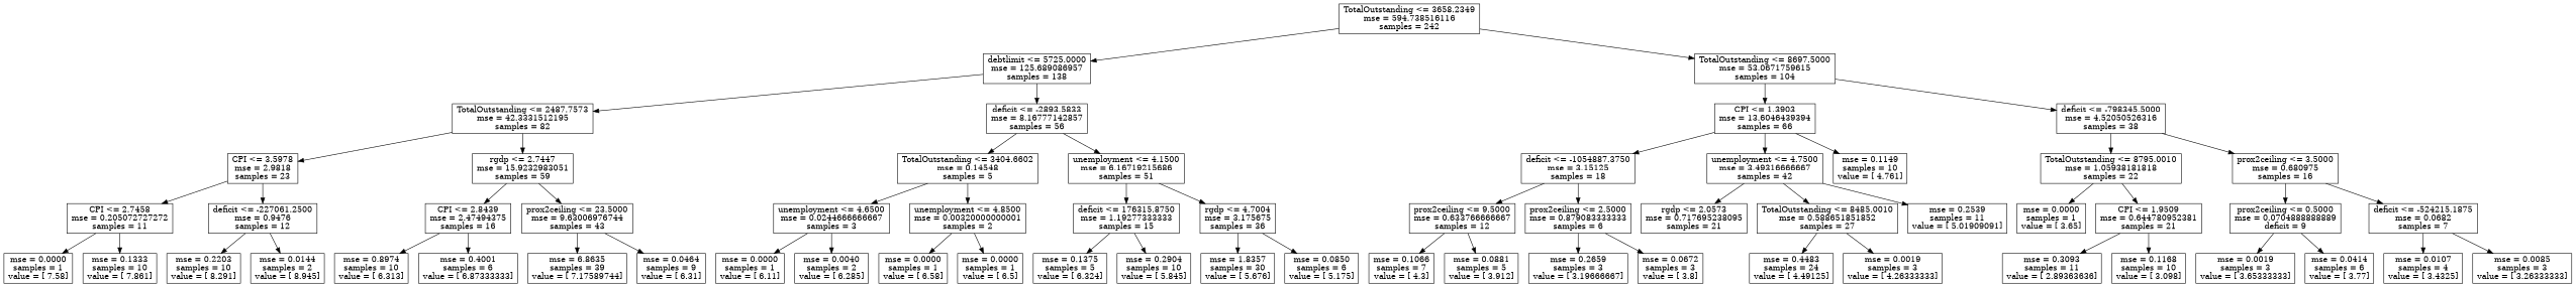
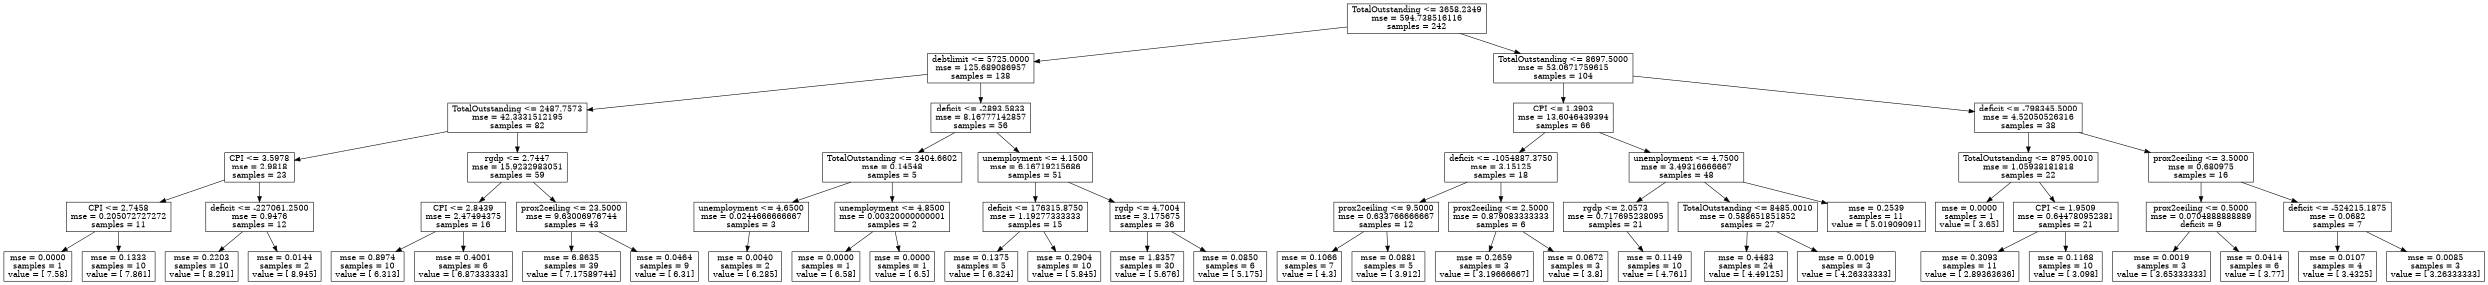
  digraph {
    node [shape=box]
    n1 [label="TotalOutstanding <= 3658.2349\nmse = 594.738516116\nsamples = 242"]
    n2 [label="debtlimit <= 5725.0000\nmse = 125.689086957\nsamples = 138"]
    n3 [label="TotalOutstanding <= 8697.5000\nmse = 53.0671759615\nsamples = 104"]
    n4 [label="TotalOutstanding <= 2487.7573\nmse = 42.3331512195\nsamples = 82"]
    n5 [label="deficit <= -2893.5833\nmse = 8.16777142857\nsamples = 56"]
    n6 [label="CPI <= 1.3903\nmse = 13.6046439394\nsamples = 66"]
    n7 [label="deficit <= -798345.5000\nmse = 4.52050526316\nsamples = 38"]
    n8 [label="CPI <= 3.5978\nmse = 2.9818\nsamples = 23"]
    n9 [label="rgdp <= 2.7447\nmse = 15.9232983051\nsamples = 59"]
    n10 [label="TotalOutstanding <= 3404.6602\nmse = 0.14548\nsamples = 5"]
    n11 [label="unemployment <= 4.1500\nmse = 6.16719215686\nsamples = 51"]
    n12 [label="CPI <= 2.7458\nmse = 0.205072727272\nsamples = 11"]
    n13 [label="deficit <= -227061.2500\nmse = 0.9476\nsamples = 12"]
    n14 [label="CPI <= 2.8439\nmse = 2.47494375\nsamples = 16"]
    n15 [label="prox2ceiling <= 23.5000\nmse = 9.63006976744\nsamples = 43"]
    n16 [label="mse = 0.0000\nsamples = 1\nvalue = [ 7.58]"]
    n17 [label="mse = 0.1333\nsamples = 10\nvalue = [ 7.861]"]
    n18 [label="mse = 0.2203\nsamples = 10\nvalue = [ 8.291]"]
    n19 [label="mse = 0.0144\nsamples = 2\nvalue = [ 8.945]"]
    n20 [label="mse = 0.8974\nsamples = 10\nvalue = [ 6.313]"]
    n21 [label="mse = 0.4001\nsamples = 6\nvalue = [ 6.87333333]"]
    n22 [label="mse = 6.8635\nsamples = 39\nvalue = [ 7.17589744]"]
    n23 [label="mse = 0.0464\nsamples = 9\nvalue = [ 6.31]"]
    n24 [label="unemployment <= 4.6500\nmse = 0.0244666666667\nsamples = 3"]
    n25 [label="unemployment <= 4.8500\nmse = 0.00320000000001\nsamples = 2"]
    n26 [label="deficit <= 176315.8750\nmse = 1.19277333333\nsamples = 15"]
    n27 [label="rgdp <= 4.7004\nmse = 3.175675\nsamples = 36"]
-   n28 [label="mse = 0.0000\nsamples = 1\nvalue = [ 6.11]"]
    n29 [label="mse = 0.0040\nsamples = 2\nvalue = [ 6.285]"]
    n30 [label="mse = 0.0000\nsamples = 1\nvalue = [ 6.58]"]
    n31 [label="mse = 0.0000\nsamples = 1\nvalue = [ 6.5]"]
    n32 [label="mse = 0.1375\nsamples = 5\nvalue = [ 6.324]"]
    n33 [label="mse = 0.2904\nsamples = 10\nvalue = [ 5.845]"]
    n34 [label="mse = 1.8357\nsamples = 30\nvalue = [ 5.676]"]
    n35 [label="mse = 0.0850\nsamples = 6\nvalue = [ 5.175]"]
    n36 [label="deficit <= -1054887.3750\nmse = 3.15125\nsamples = 18"]
-   n37 [label="unemployment <= 4.7500\nmse = 3.49316666667\nsamples = 42"]
+   n37 [label="unemployment <= 4.7500\nmse = 3.49316666667\nsamples = 48"]
    n38 [label="TotalOutstanding <= 8795.0010\nmse = 1.05938181818\nsamples = 22"]
    n39 [label="prox2ceiling <= 3.5000\nmse = 0.680975\nsamples = 16"]
    n40 [label="prox2ceiling <= 9.5000\nmse = 0.633766666667\nsamples = 12"]
    n41 [label="prox2ceiling <= 2.5000\nmse = 0.879083333333\nsamples = 6"]
    n42 [label="rgdp <= 2.0573\nmse = 0.717695238095\nsamples = 21"]
    n43 [label="TotalOutstanding <= 8485.0010\nmse = 0.588651851852\nsamples = 27"]
    n44 [label="mse = 0.2539\nsamples = 11\nvalue = [ 5.01909091]"]
    n45 [label="mse = 0.1066\nsamples = 7\nvalue = [ 4.3]"]
    n46 [label="mse = 0.0881\nsamples = 5\nvalue = [ 3.912]"]
    n47 [label="mse = 0.2659\nsamples = 3\nvalue = [ 3.19666667]"]
    n48 [label="mse = 0.0672\nsamples = 3\nvalue = [ 3.8]"]
    n49 [label="mse = 0.1149\nsamples = 10\nvalue = [ 4.761]"]
    n50 [label="mse = 0.4483\nsamples = 24\nvalue = [ 4.49125]"]
    n51 [label="mse = 0.0019\nsamples = 3\nvalue = [ 4.26333333]"]
    n52 [label="mse = 0.0000\nsamples = 1\nvalue = [ 3.65]"]
    n53 [label="CPI <= 1.9509\nmse = 0.644780952381\nsamples = 21"]
    n54 [label="prox2ceiling <= 0.5000\nmse = 0.0704888888889\ndeficit = 9"]
    n55 [label="deficit <= -524215.1875\nmse = 0.0682\nsamples = 7"]
    n56 [label="mse = 0.3093\nsamples = 11\nvalue = [ 2.89363636]"]
    n57 [label="mse = 0.1168\nsamples = 10\nvalue = [ 3.098]"]
    n58 [label="mse = 0.0019\nsamples = 3\nvalue = [ 3.65333333]"]
    n59 [label="mse = 0.0414\nsamples = 6\nvalue = [ 3.77]"]
    n60 [label="mse = 0.0107\nsamples = 4\nvalue = [ 3.4325]"]
    n61 [label="mse = 0.0085\nsamples = 3\nvalue = [ 3.26333333]"]
    n1 -> n2
    n1 -> n3
    n2 -> n4
    n2 -> n5
    n3 -> n6
    n3 -> n7
    n4 -> n8
    n4 -> n9
    n5 -> n10
    n5 -> n11
    n6 -> n36
    n6 -> n37
    n7 -> n38
    n7 -> n39
    n8 -> n12
    n8 -> n13
    n9 -> n14
    n9 -> n15
    n10 -> n24
    n10 -> n25
    n11 -> n26
    n11 -> n27
    n12 -> n16
    n12 -> n17
    n13 -> n18
    n13 -> n19
    n14 -> n20
    n14 -> n21
    n15 -> n22
    n15 -> n23
-   n24 -> n28
    n24 -> n29
    n25 -> n30
    n25 -> n31
    n26 -> n32
    n26 -> n33
    n27 -> n34
    n27 -> n35
    n36 -> n40
    n36 -> n41
    n37 -> n42
    n37 -> n43
    n37 -> n44
    n38 -> n52
    n38 -> n53
    n39 -> n54
    n39 -> n55
    n40 -> n45
    n40 -> n46
    n41 -> n47
    n41 -> n48
-   n6 -> n49
+   n42 -> n49
    n43 -> n50
    n43 -> n51
    n53 -> n56
    n53 -> n57
    n54 -> n58
    n54 -> n59
    n55 -> n60
    n55 -> n61
  }
